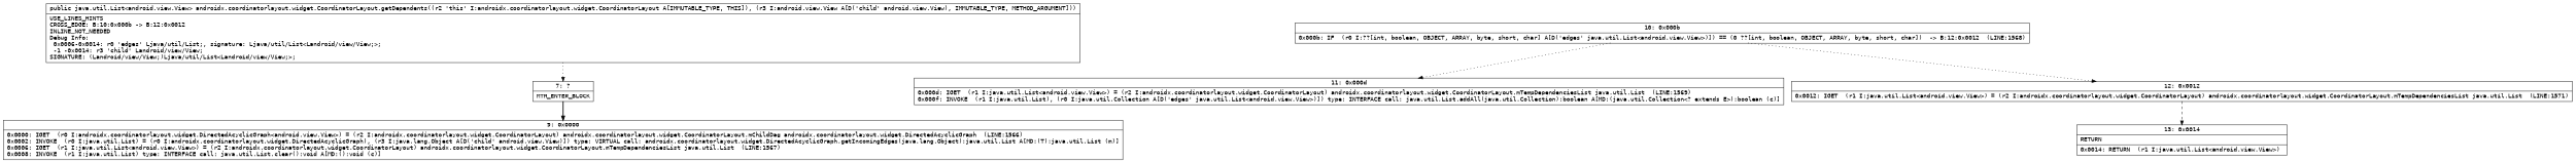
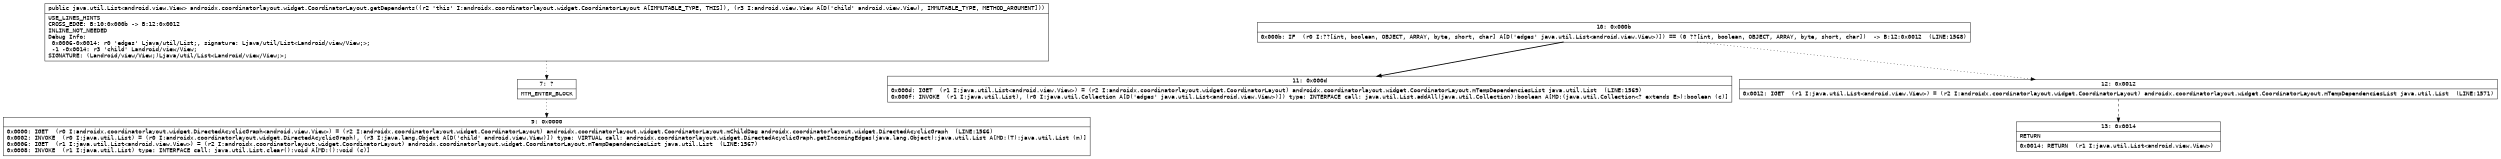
  digraph {
    fontname="DejaVu Sans Mono"
    node [fontname="DejaVu Sans Mono" shape=record]
    edge [fontname="DejaVu Sans Mono" style=bold]
    n1 [label="{7\:\ ?|MTH_ENTER_BLOCK\l}"]
    n2 [label="{9\:\ 0x0000|0x0000: IGET  (r0 I:androidx.coordinatorlayout.widget.DirectedAcyclicGraph\<android.view.View\>) = (r2 I:androidx.coordinatorlayout.widget.CoordinatorLayout) androidx.coordinatorlayout.widget.CoordinatorLayout.mChildDag androidx.coordinatorlayout.widget.DirectedAcyclicGraph  (LINE:1566)\l0x0002: INVOKE  (r0 I:java.util.List) = (r0 I:androidx.coordinatorlayout.widget.DirectedAcyclicGraph), (r3 I:java.lang.Object A[D('child' android.view.View)]) type: VIRTUAL call: androidx.coordinatorlayout.widget.DirectedAcyclicGraph.getIncomingEdges(java.lang.Object):java.util.List A[MD:(T):java.util.List (m)]\l0x0006: IGET  (r1 I:java.util.List\<android.view.View\>) = (r2 I:androidx.coordinatorlayout.widget.CoordinatorLayout) androidx.coordinatorlayout.widget.CoordinatorLayout.mTempDependenciesList java.util.List  (LINE:1567)\l0x0008: INVOKE  (r1 I:java.util.List) type: INTERFACE call: java.util.List.clear():void A[MD:():void (c)]\l}"]
    n3 [label="{10\:\ 0x000b|0x000b: IF  (r0 I:??[int, boolean, OBJECT, ARRAY, byte, short, char] A[D('edges' java.util.List\<android.view.View\>)]) == (0 ??[int, boolean, OBJECT, ARRAY, byte, short, char])  \-\> B:12:0x0012  (LINE:1568)\l}"]
    n4 [label="{11\:\ 0x000d|0x000d: IGET  (r1 I:java.util.List\<android.view.View\>) = (r2 I:androidx.coordinatorlayout.widget.CoordinatorLayout) androidx.coordinatorlayout.widget.CoordinatorLayout.mTempDependenciesList java.util.List  (LINE:1569)\l0x000f: INVOKE  (r1 I:java.util.List), (r0 I:java.util.Collection A[D('edges' java.util.List\<android.view.View\>)]) type: INTERFACE call: java.util.List.addAll(java.util.Collection):boolean A[MD:(java.util.Collection\<? extends E\>):boolean (c)]\l}"]
    n5 [label="{12\:\ 0x0012|0x0012: IGET  (r1 I:java.util.List\<android.view.View\>) = (r2 I:androidx.coordinatorlayout.widget.CoordinatorLayout) androidx.coordinatorlayout.widget.CoordinatorLayout.mTempDependenciesList java.util.List  (LINE:1571)\l}"]
    n6 [label="{13\:\ 0x0014|RETURN\l|0x0014: RETURN  (r1 I:java.util.List\<android.view.View\>) \l}"]
    n7 [label="{public java.util.List\<android.view.View\> androidx.coordinatorlayout.widget.CoordinatorLayout.getDependents((r2 'this' I:androidx.coordinatorlayout.widget.CoordinatorLayout A[IMMUTABLE_TYPE, THIS]), (r3 I:android.view.View A[D('child' android.view.View), IMMUTABLE_TYPE, METHOD_ARGUMENT]))  | USE_LINES_HINTS\lCROSS_EDGE: B:10:0x000b \-\> B:12:0x0012\lINLINE_NOT_NEEDED\lDebug Info:\l  0x0006\-0x0014: r0 'edges' Ljava\/util\/List;, signature: Ljava\/util\/List\<Landroid\/view\/View;\>;\l  \-1 \-0x0014: r3 'child' Landroid\/view\/View;\lSIGNATURE: (Landroid\/view\/View;)Ljava\/util\/List\<Landroid\/view\/View;\>;\l}"]
-   n1 -> n2
-   n3 -> n4 [style=dotted]
+   n1 -> n2 [style=dotted]
+   n3 -> n4
    n3 -> n5 [style=dotted]
    n5 -> n6 [style=dashed]
    n7 -> n1 [style=dotted]
  }
